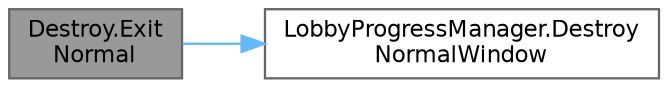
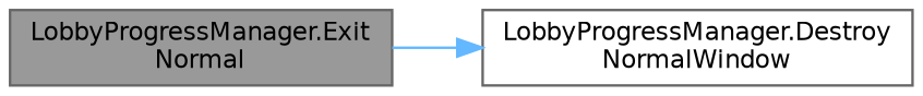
  digraph {
    rankdir=LR
    node [fontname=Helvetica fontsize=10 shape=box style=filled]
-   n1 [color=gray40 fillcolor=grey60 fontcolor=black height=0.2 label="Destroy.Exit\lNormal" width=0.4]
+   n1 [color=gray40 fillcolor=grey60 fontcolor=black height=0.2 label="LobbyProgressManager.Exit\lNormal" width=0.4]
    n2 [color=grey40 fillcolor=white height=0.2 label="LobbyProgressManager.Destroy\lNormalWindow" width=0.4]
    n1 -> n2 [color=steelblue1 fontname=Helvetica fontsize=10 labelfontname=Helvetica labelfontsize=10 style=solid]
  }
